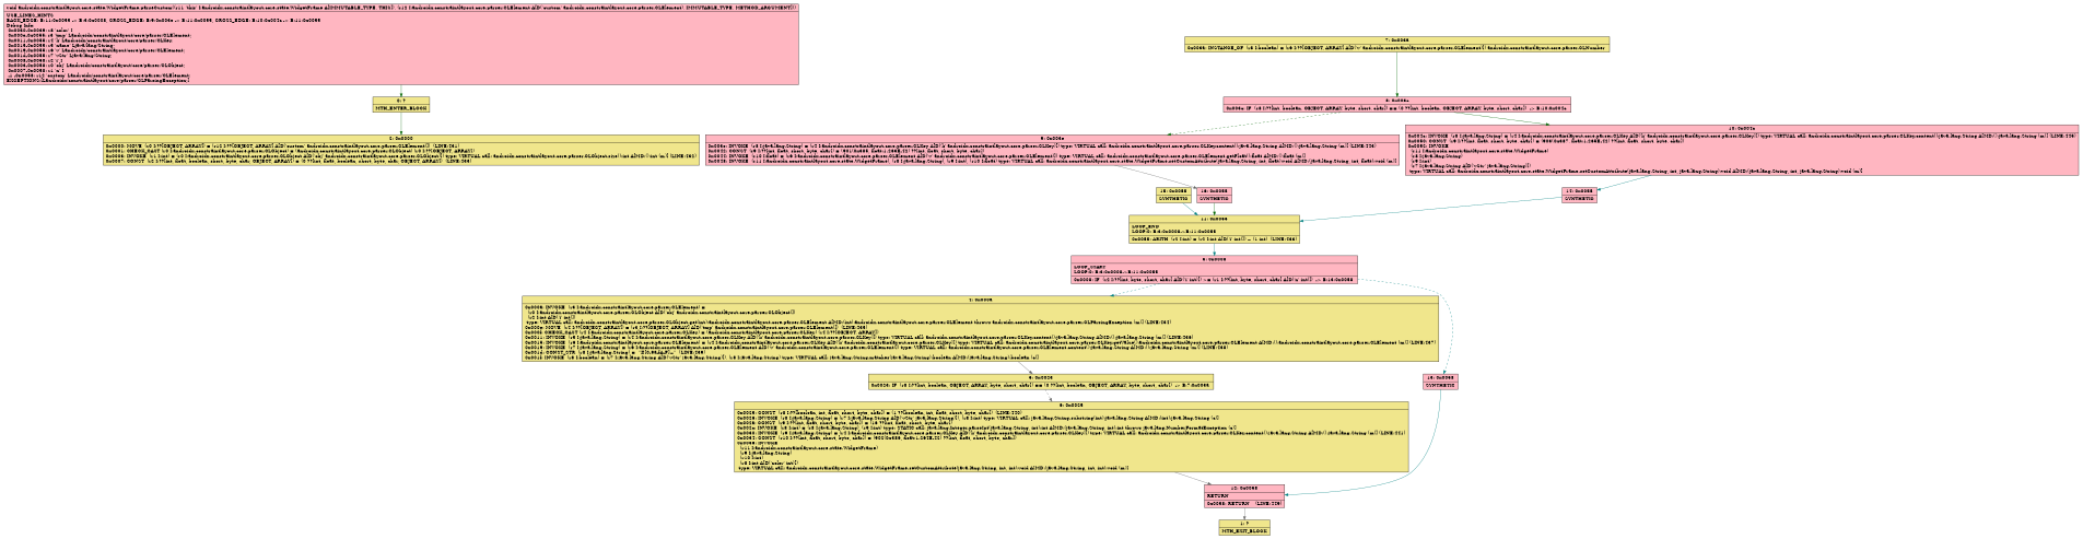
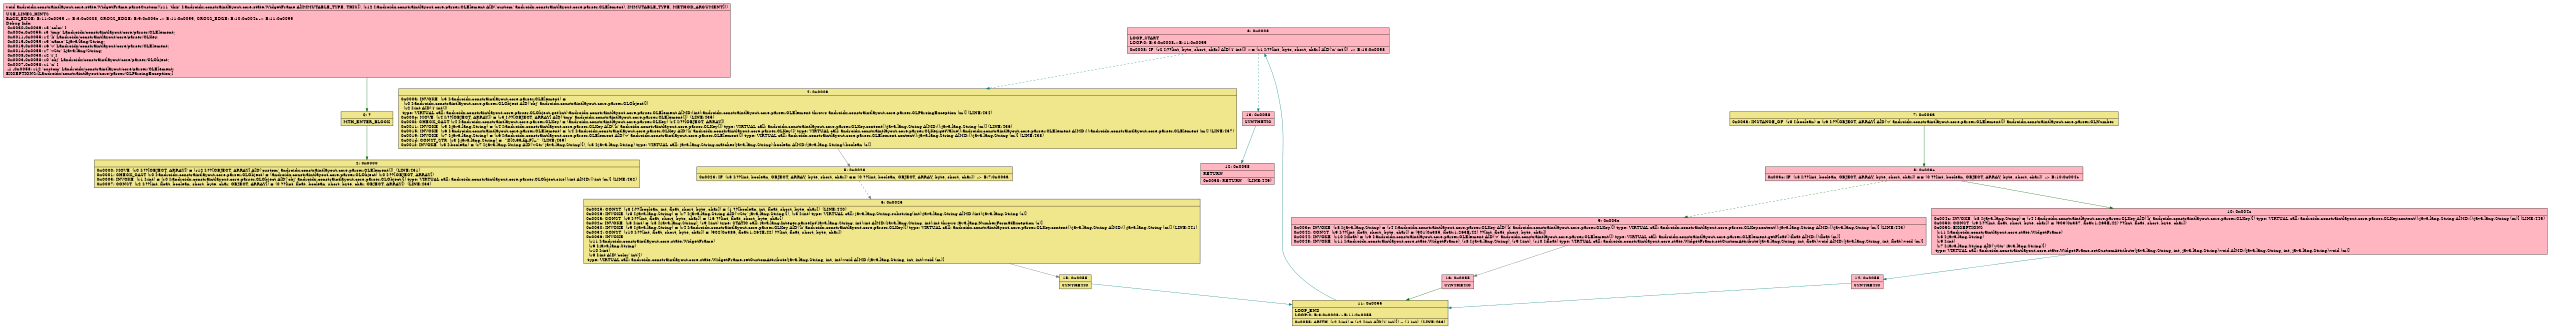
  digraph {
    node [fillcolor=khaki shape=record style=filled]
    edge [color=teal]
    n1 [label="{0\:\ ?|MTH_ENTER_BLOCK\l}"]
    n2 [label="{2\:\ 0x0000|0x0000: MOVE  (r0 I:??[OBJECT, ARRAY]) = (r12 I:??[OBJECT, ARRAY] A[D('custom' androidx.constraintlayout.core.parser.CLElement)])  (LINE:431)\l0x0001: CHECK_CAST (r0 I:androidx.constraintlayout.core.parser.CLObject) = (androidx.constraintlayout.core.parser.CLObject) (r0 I:??[OBJECT, ARRAY]) \l0x0003: INVOKE  (r1 I:int) = (r0 I:androidx.constraintlayout.core.parser.CLObject A[D('obj' androidx.constraintlayout.core.parser.CLObject)]) type: VIRTUAL call: androidx.constraintlayout.core.parser.CLObject.size():int A[MD:():int (m)] (LINE:432)\l0x0007: CONST  (r2 I:??[int, float, boolean, short, byte, char, OBJECT, ARRAY]) = (0 ??[int, float, boolean, short, byte, char, OBJECT, ARRAY])  (LINE:433)\l}"]
    n3 [fillcolor=lightpink label="{3\:\ 0x0008|LOOP_START\lLOOP:0: B:3:0x0008\-\>B:11:0x0055\l|0x0008: IF  (r2 I:??[int, byte, short, char] A[D('i' int)]) \>= (r1 I:??[int, byte, short, char] A[D('n' int)])  \-\> B:13:0x0058 \l}"]
    n4 [label="{4\:\ 0x000a|0x000a: INVOKE  (r3 I:androidx.constraintlayout.core.parser.CLElement) = \l  (r0 I:androidx.constraintlayout.core.parser.CLObject A[D('obj' androidx.constraintlayout.core.parser.CLObject)])\l  (r2 I:int A[D('i' int)])\l type: VIRTUAL call: androidx.constraintlayout.core.parser.CLObject.get(int):androidx.constraintlayout.core.parser.CLElement A[MD:(int):androidx.constraintlayout.core.parser.CLElement throws androidx.constraintlayout.core.parser.CLParsingException (m)] (LINE:434)\l0x000e: MOVE  (r4 I:??[OBJECT, ARRAY]) = (r3 I:??[OBJECT, ARRAY] A[D('tmp' androidx.constraintlayout.core.parser.CLElement)])  (LINE:435)\l0x000f: CHECK_CAST (r4 I:androidx.constraintlayout.core.parser.CLKey) = (androidx.constraintlayout.core.parser.CLKey) (r4 I:??[OBJECT, ARRAY]) \l0x0011: INVOKE  (r5 I:java.lang.String) = (r4 I:androidx.constraintlayout.core.parser.CLKey A[D('k' androidx.constraintlayout.core.parser.CLKey)]) type: VIRTUAL call: androidx.constraintlayout.core.parser.CLKey.content():java.lang.String A[MD:():java.lang.String (m)] (LINE:436)\l0x0015: INVOKE  (r6 I:androidx.constraintlayout.core.parser.CLElement) = (r4 I:androidx.constraintlayout.core.parser.CLKey A[D('k' androidx.constraintlayout.core.parser.CLKey)]) type: VIRTUAL call: androidx.constraintlayout.core.parser.CLKey.getValue():androidx.constraintlayout.core.parser.CLElement A[MD:():androidx.constraintlayout.core.parser.CLElement (m)] (LINE:437)\l0x0019: INVOKE  (r7 I:java.lang.String) = (r6 I:androidx.constraintlayout.core.parser.CLElement A[D('v' androidx.constraintlayout.core.parser.CLElement)]) type: VIRTUAL call: androidx.constraintlayout.core.parser.CLElement.content():java.lang.String A[MD:():java.lang.String (m)] (LINE:438)\l0x001d: CONST_STR  (r8 I:java.lang.String) =  \"#[0\-9a\-fA\-F]+\"  (LINE:439)\l0x001f: INVOKE  (r8 I:boolean) = (r7 I:java.lang.String A[D('vStr' java.lang.String)]), (r8 I:java.lang.String) type: VIRTUAL call: java.lang.String.matches(java.lang.String):boolean A[MD:(java.lang.String):boolean (c)]\l}"]
    n5 [fillcolor=lightpink label="{13\:\ 0x0058|SYNTHETIC\l}"]
    n6 [label="{5\:\ 0x0023|0x0023: IF  (r8 I:??[int, boolean, OBJECT, ARRAY, byte, short, char]) == (0 ??[int, boolean, OBJECT, ARRAY, byte, short, char])  \-\> B:7:0x003a \l}"]
    n7 [fillcolor=lightpink label="{12\:\ 0x0058|RETURN\l|0x0058: RETURN    (LINE:449)\l}"]
    n8 [label="{6\:\ 0x0025|0x0025: CONST  (r8 I:??[boolean, int, float, short, byte, char]) = (1 ??[boolean, int, float, short, byte, char])  (LINE:440)\l0x0026: INVOKE  (r8 I:java.lang.String) = (r7 I:java.lang.String A[D('vStr' java.lang.String)]), (r8 I:int) type: VIRTUAL call: java.lang.String.substring(int):java.lang.String A[MD:(int):java.lang.String (c)]\l0x002a: CONST  (r9 I:??[int, float, short, byte, char]) = (16 ??[int, float, short, byte, char]) \l0x002c: INVOKE  (r8 I:int) = (r8 I:java.lang.String), (r9 I:int) type: STATIC call: java.lang.Integer.parseInt(java.lang.String, int):int A[MD:(java.lang.String, int):int throws java.lang.NumberFormatException (c)]\l0x0030: INVOKE  (r9 I:java.lang.String) = (r4 I:androidx.constraintlayout.core.parser.CLKey A[D('k' androidx.constraintlayout.core.parser.CLKey)]) type: VIRTUAL call: androidx.constraintlayout.core.parser.CLKey.content():java.lang.String A[MD:():java.lang.String (m)] (LINE:441)\l0x0034: CONST  (r10 I:??[int, float, short, byte, char]) = (902(0x386, float:1.264E\-42) ??[int, float, short, byte, char]) \l0x0036: INVOKE  \l  (r11 I:androidx.constraintlayout.core.state.WidgetFrame)\l  (r9 I:java.lang.String)\l  (r10 I:int)\l  (r8 I:int A[D('color' int)])\l type: VIRTUAL call: androidx.constraintlayout.core.state.WidgetFrame.setCustomAttribute(java.lang.String, int, int):void A[MD:(java.lang.String, int, int):void (m)]\l}"]
    n9 [label="{15\:\ 0x0055|SYNTHETIC\l}"]
    n10 [label="{7\:\ 0x003a|0x003a: INSTANCE_OF  (r8 I:boolean) = (r6 I:??[OBJECT, ARRAY] A[D('v' androidx.constraintlayout.core.parser.CLElement)]) androidx.constraintlayout.core.parser.CLNumber \l}"]
    n11 [fillcolor=lightpink label="{8\:\ 0x003c|0x003c: IF  (r8 I:??[int, boolean, OBJECT, ARRAY, byte, short, char]) == (0 ??[int, boolean, OBJECT, ARRAY, byte, short, char])  \-\> B:10:0x004c \l}"]
    n12 [label="{11\:\ 0x0055|LOOP_END\lLOOP:0: B:3:0x0008\-\>B:11:0x0055\l|0x0055: ARITH  (r2 I:int) = (r2 I:int A[D('i' int)]) + (1 int)  (LINE:433)\l}"]
    n13 [fillcolor=lightpink label="{9\:\ 0x003e|0x003e: INVOKE  (r8 I:java.lang.String) = (r4 I:androidx.constraintlayout.core.parser.CLKey A[D('k' androidx.constraintlayout.core.parser.CLKey)]) type: VIRTUAL call: androidx.constraintlayout.core.parser.CLKey.content():java.lang.String A[MD:():java.lang.String (m)] (LINE:443)\l0x0042: CONST  (r9 I:??[int, float, short, byte, char]) = (901(0x385, float:1.263E\-42) ??[int, float, short, byte, char]) \l0x0044: INVOKE  (r10 I:float) = (r6 I:androidx.constraintlayout.core.parser.CLElement A[D('v' androidx.constraintlayout.core.parser.CLElement)]) type: VIRTUAL call: androidx.constraintlayout.core.parser.CLElement.getFloat():float A[MD:():float (m)]\l0x0048: INVOKE  (r11 I:androidx.constraintlayout.core.state.WidgetFrame), (r8 I:java.lang.String), (r9 I:int), (r10 I:float) type: VIRTUAL call: androidx.constraintlayout.core.state.WidgetFrame.setCustomAttribute(java.lang.String, int, float):void A[MD:(java.lang.String, int, float):void (m)]\l}"]
-   n14 [fillcolor=lightpink label="{10\:\ 0x004c|0x004c: INVOKE  (r8 I:java.lang.String) = (r4 I:androidx.constraintlayout.core.parser.CLKey A[D('k' androidx.constraintlayout.core.parser.CLKey)]) type: VIRTUAL call: androidx.constraintlayout.core.parser.CLKey.content():java.lang.String A[MD:():java.lang.String (m)] (LINE:445)\l0x0050: CONST  (r9 I:??[int, float, short, byte, char]) = (903(0x387, float:1.265E\-42) ??[int, float, short, byte, char]) \l0x0052: INVOKE  \l  (r11 I:androidx.constraintlayout.core.state.WidgetFrame)\l  (r8 I:java.lang.String)\l  (r9 I:int)\l  (r7 I:java.lang.String A[D('vStr' java.lang.String)])\l type: VIRTUAL call: androidx.constraintlayout.core.state.WidgetFrame.setCustomAttribute(java.lang.String, int, java.lang.String):void A[MD:(java.lang.String, int, java.lang.String):void (m)]\l}"]
+   n14 [fillcolor=lightpink label="{10\:\ 0x004c|0x004c: INVOKE  (r8 I:java.lang.String) = (r4 I:androidx.constraintlayout.core.parser.CLKey A[D('k' androidx.constraintlayout.core.parser.CLKey)]) type: VIRTUAL call: androidx.constraintlayout.core.parser.CLKey.content():java.lang.String A[MD:():java.lang.String (m)] (LINE:445)\l0x0050: CONST  (r9 I:??[int, float, short, byte, char]) = (903(0x387, float:1.265E\-42) ??[int, float, short, byte, char]) \l0x0052: EXCEPTIONS  \l  (r11 I:androidx.constraintlayout.core.state.WidgetFrame)\l  (r8 I:java.lang.String)\l  (r9 I:int)\l  (r7 I:java.lang.String A[D('vStr' java.lang.String)])\l type: VIRTUAL call: androidx.constraintlayout.core.state.WidgetFrame.setCustomAttribute(java.lang.String, int, java.lang.String):void A[MD:(java.lang.String, int, java.lang.String):void (m)]\l}"]
    n15 [fillcolor=lightpink label="{16\:\ 0x0055|SYNTHETIC\l}"]
    n16 [fillcolor=lightpink label="{14\:\ 0x0055|SYNTHETIC\l}"]
-   n17 [label="{1\:\ ?|MTH_EXIT_BLOCK\l}"]
    n18 [fillcolor=lightpink label="{void androidx.constraintlayout.core.state.WidgetFrame.parseCustom((r11 'this' I:androidx.constraintlayout.core.state.WidgetFrame A[IMMUTABLE_TYPE, THIS]), (r12 I:androidx.constraintlayout.core.parser.CLElement A[D('custom' androidx.constraintlayout.core.parser.CLElement), IMMUTABLE_TYPE, METHOD_ARGUMENT]))  | USE_LINES_HINTS\lBACK_EDGE: B:11:0x0055 \-\> B:3:0x0008, CROSS_EDGE: B:9:0x003e \-\> B:11:0x0055, CROSS_EDGE: B:10:0x004c \-\> B:11:0x0055\lDebug Info:\l  0x0030\-0x0039: r8 'color' I\l  0x000e\-0x0055: r3 'tmp' Landroidx\/constraintlayout\/core\/parser\/CLElement;\l  0x0011\-0x0055: r4 'k' Landroidx\/constraintlayout\/core\/parser\/CLKey;\l  0x0015\-0x0055: r5 'name' Ljava\/lang\/String;\l  0x0019\-0x0055: r6 'v' Landroidx\/constraintlayout\/core\/parser\/CLElement;\l  0x001d\-0x0055: r7 'vStr' Ljava\/lang\/String;\l  0x0008\-0x0058: r2 'i' I\l  0x0003\-0x0058: r0 'obj' Landroidx\/constraintlayout\/core\/parser\/CLObject;\l  0x0007\-0x0058: r1 'n' I\l  \-1 \-0x0058: r12 'custom' Landroidx\/constraintlayout\/core\/parser\/CLElement;\lEXCEPTIONS:[Landroidx\/constraintlayout\/core\/parser\/CLParsingException;]\l}"]
    n1 -> n2 [color=darkgreen]
    n3 -> n4 [style=dashed]
    n3 -> n5 [style=dashed]
    n4 -> n6 [color=gray40]
    n5 -> n7
    n6 -> n8 [color=gray40 style=dashed]
-   n7 -> n17 [color=gray40]
-   n8 -> n7 [color=gray40]
+   n8 -> n9 [color=gray40]
    n9 -> n12
    n10 -> n11 [color=darkgreen]
    n11 -> n13 [color=darkgreen style=dashed]
    n11 -> n14 [color=darkgreen]
    n12 -> n3
    n13 -> n15 [color=gray40]
    n14 -> n16
    n15 -> n12 [color=darkgreen]
    n16 -> n12
    n18 -> n1 [color=darkgreen]
  }
